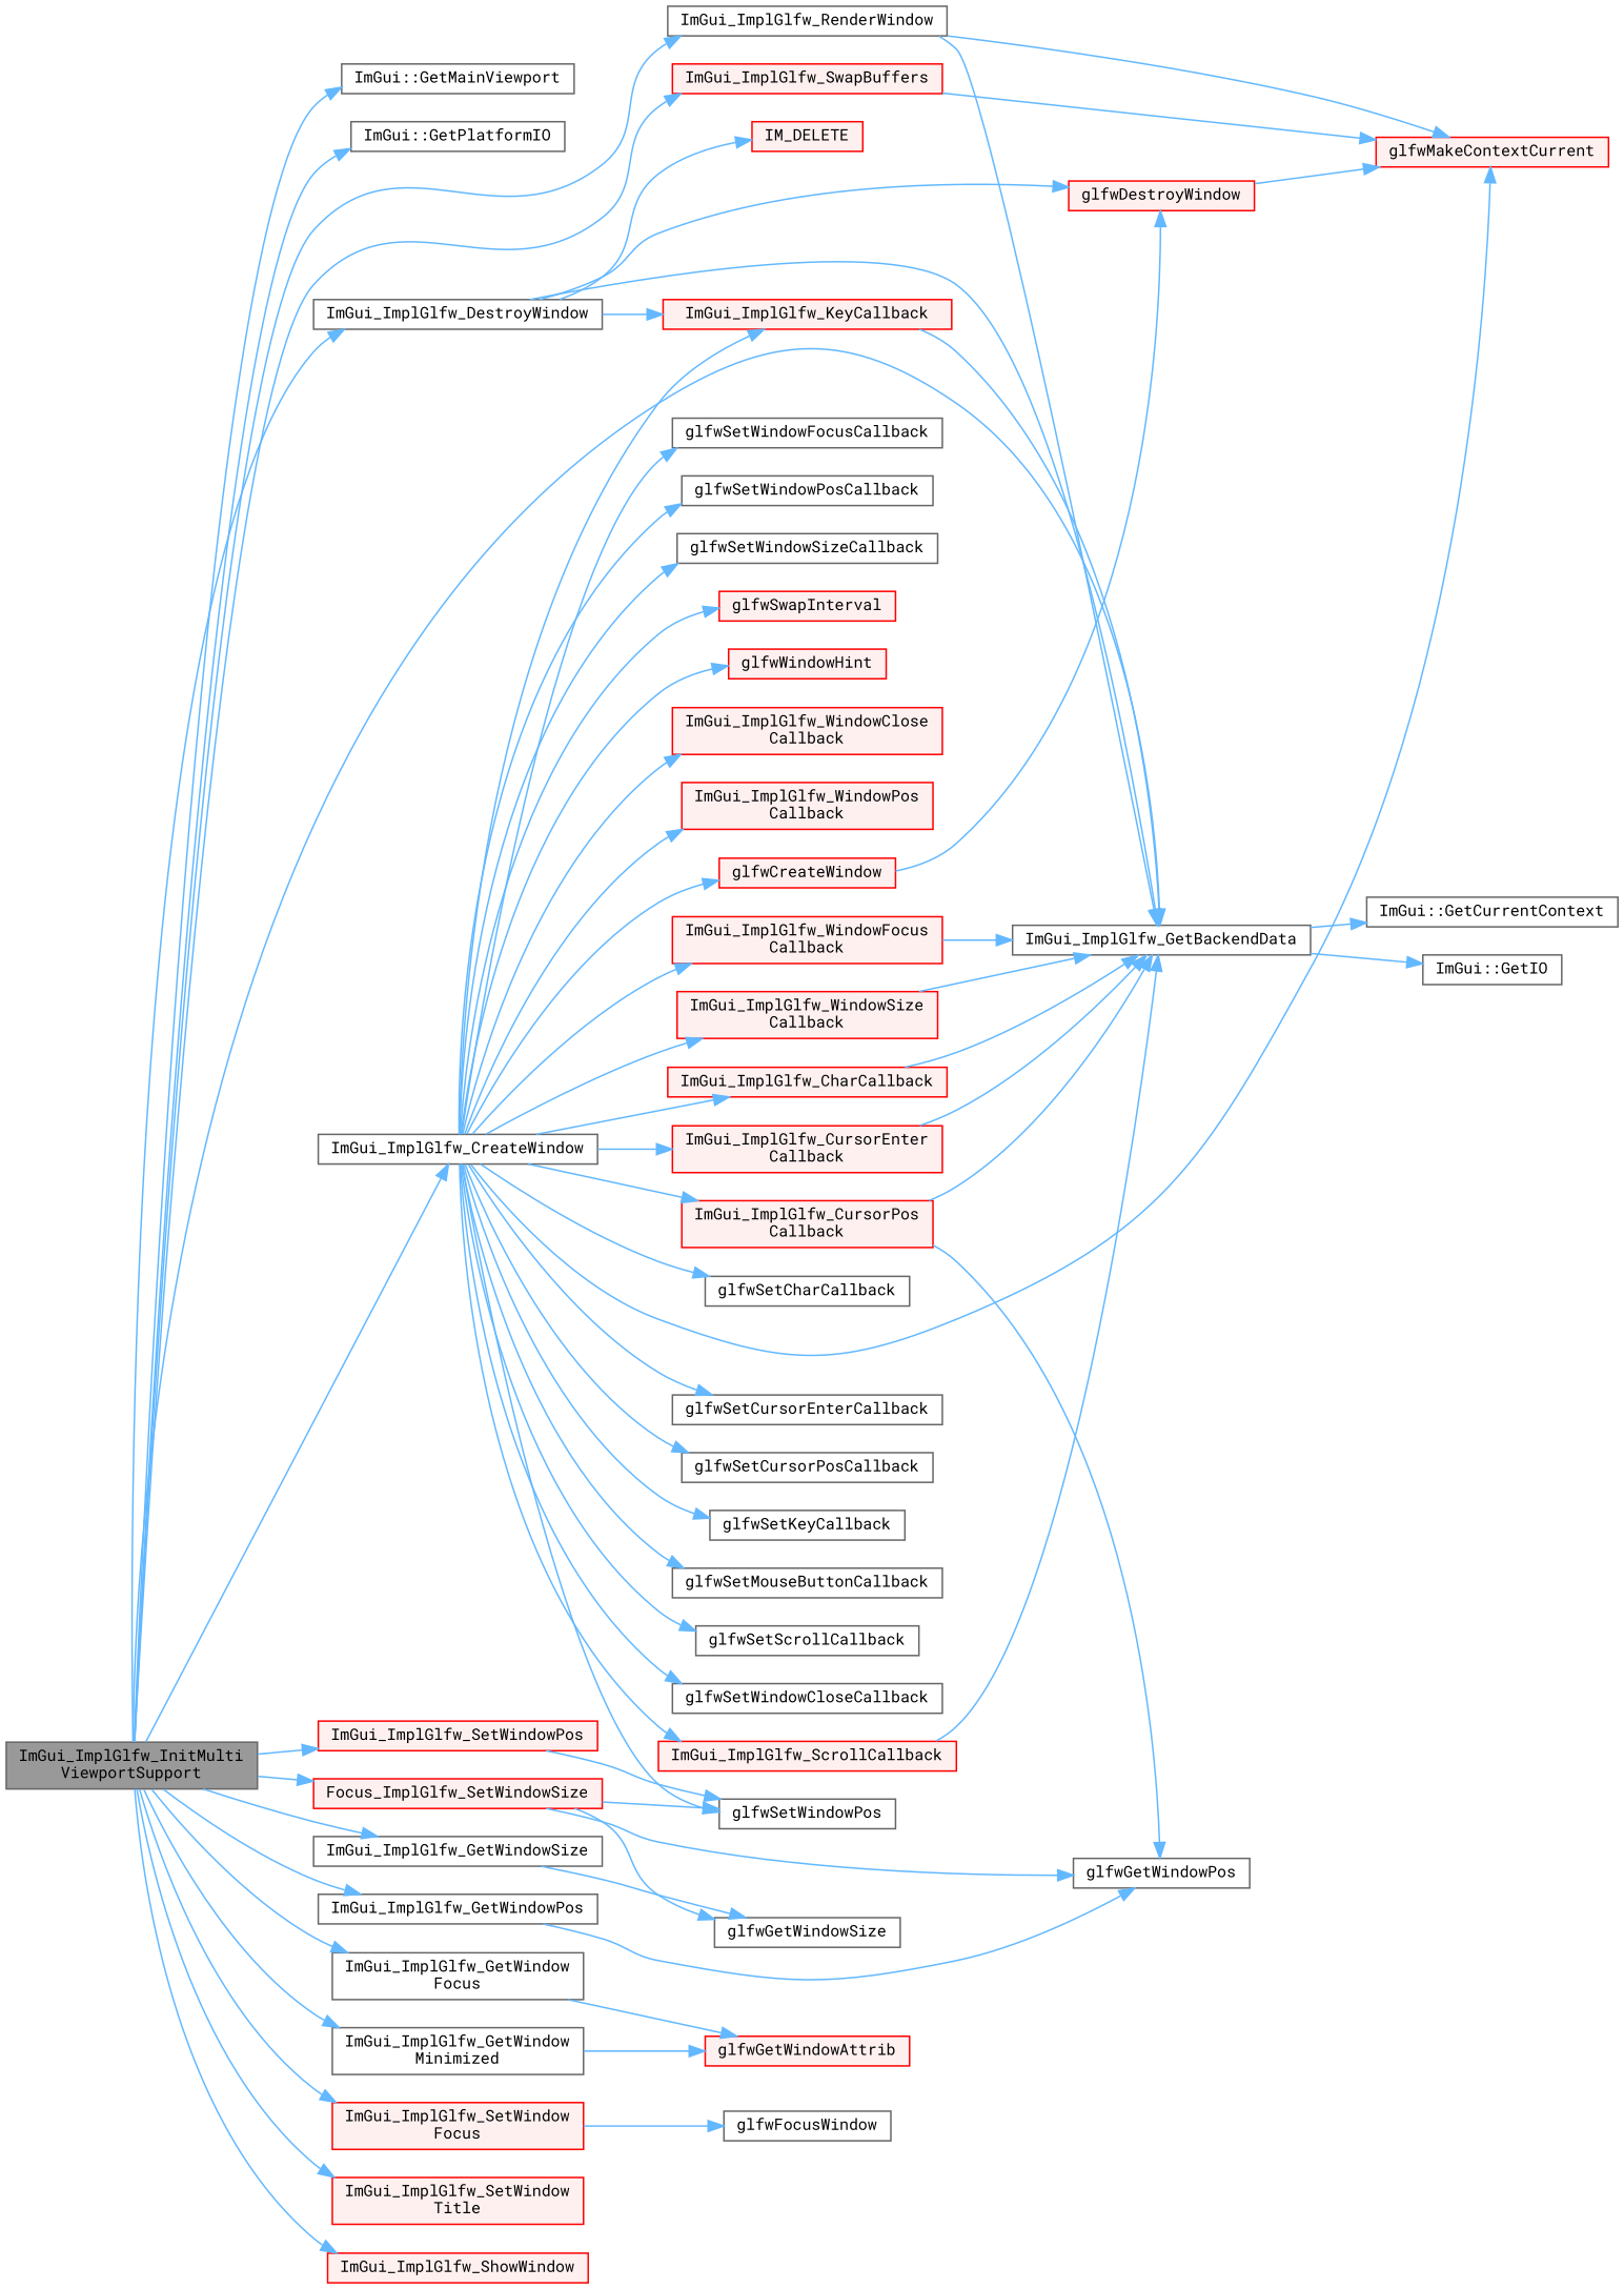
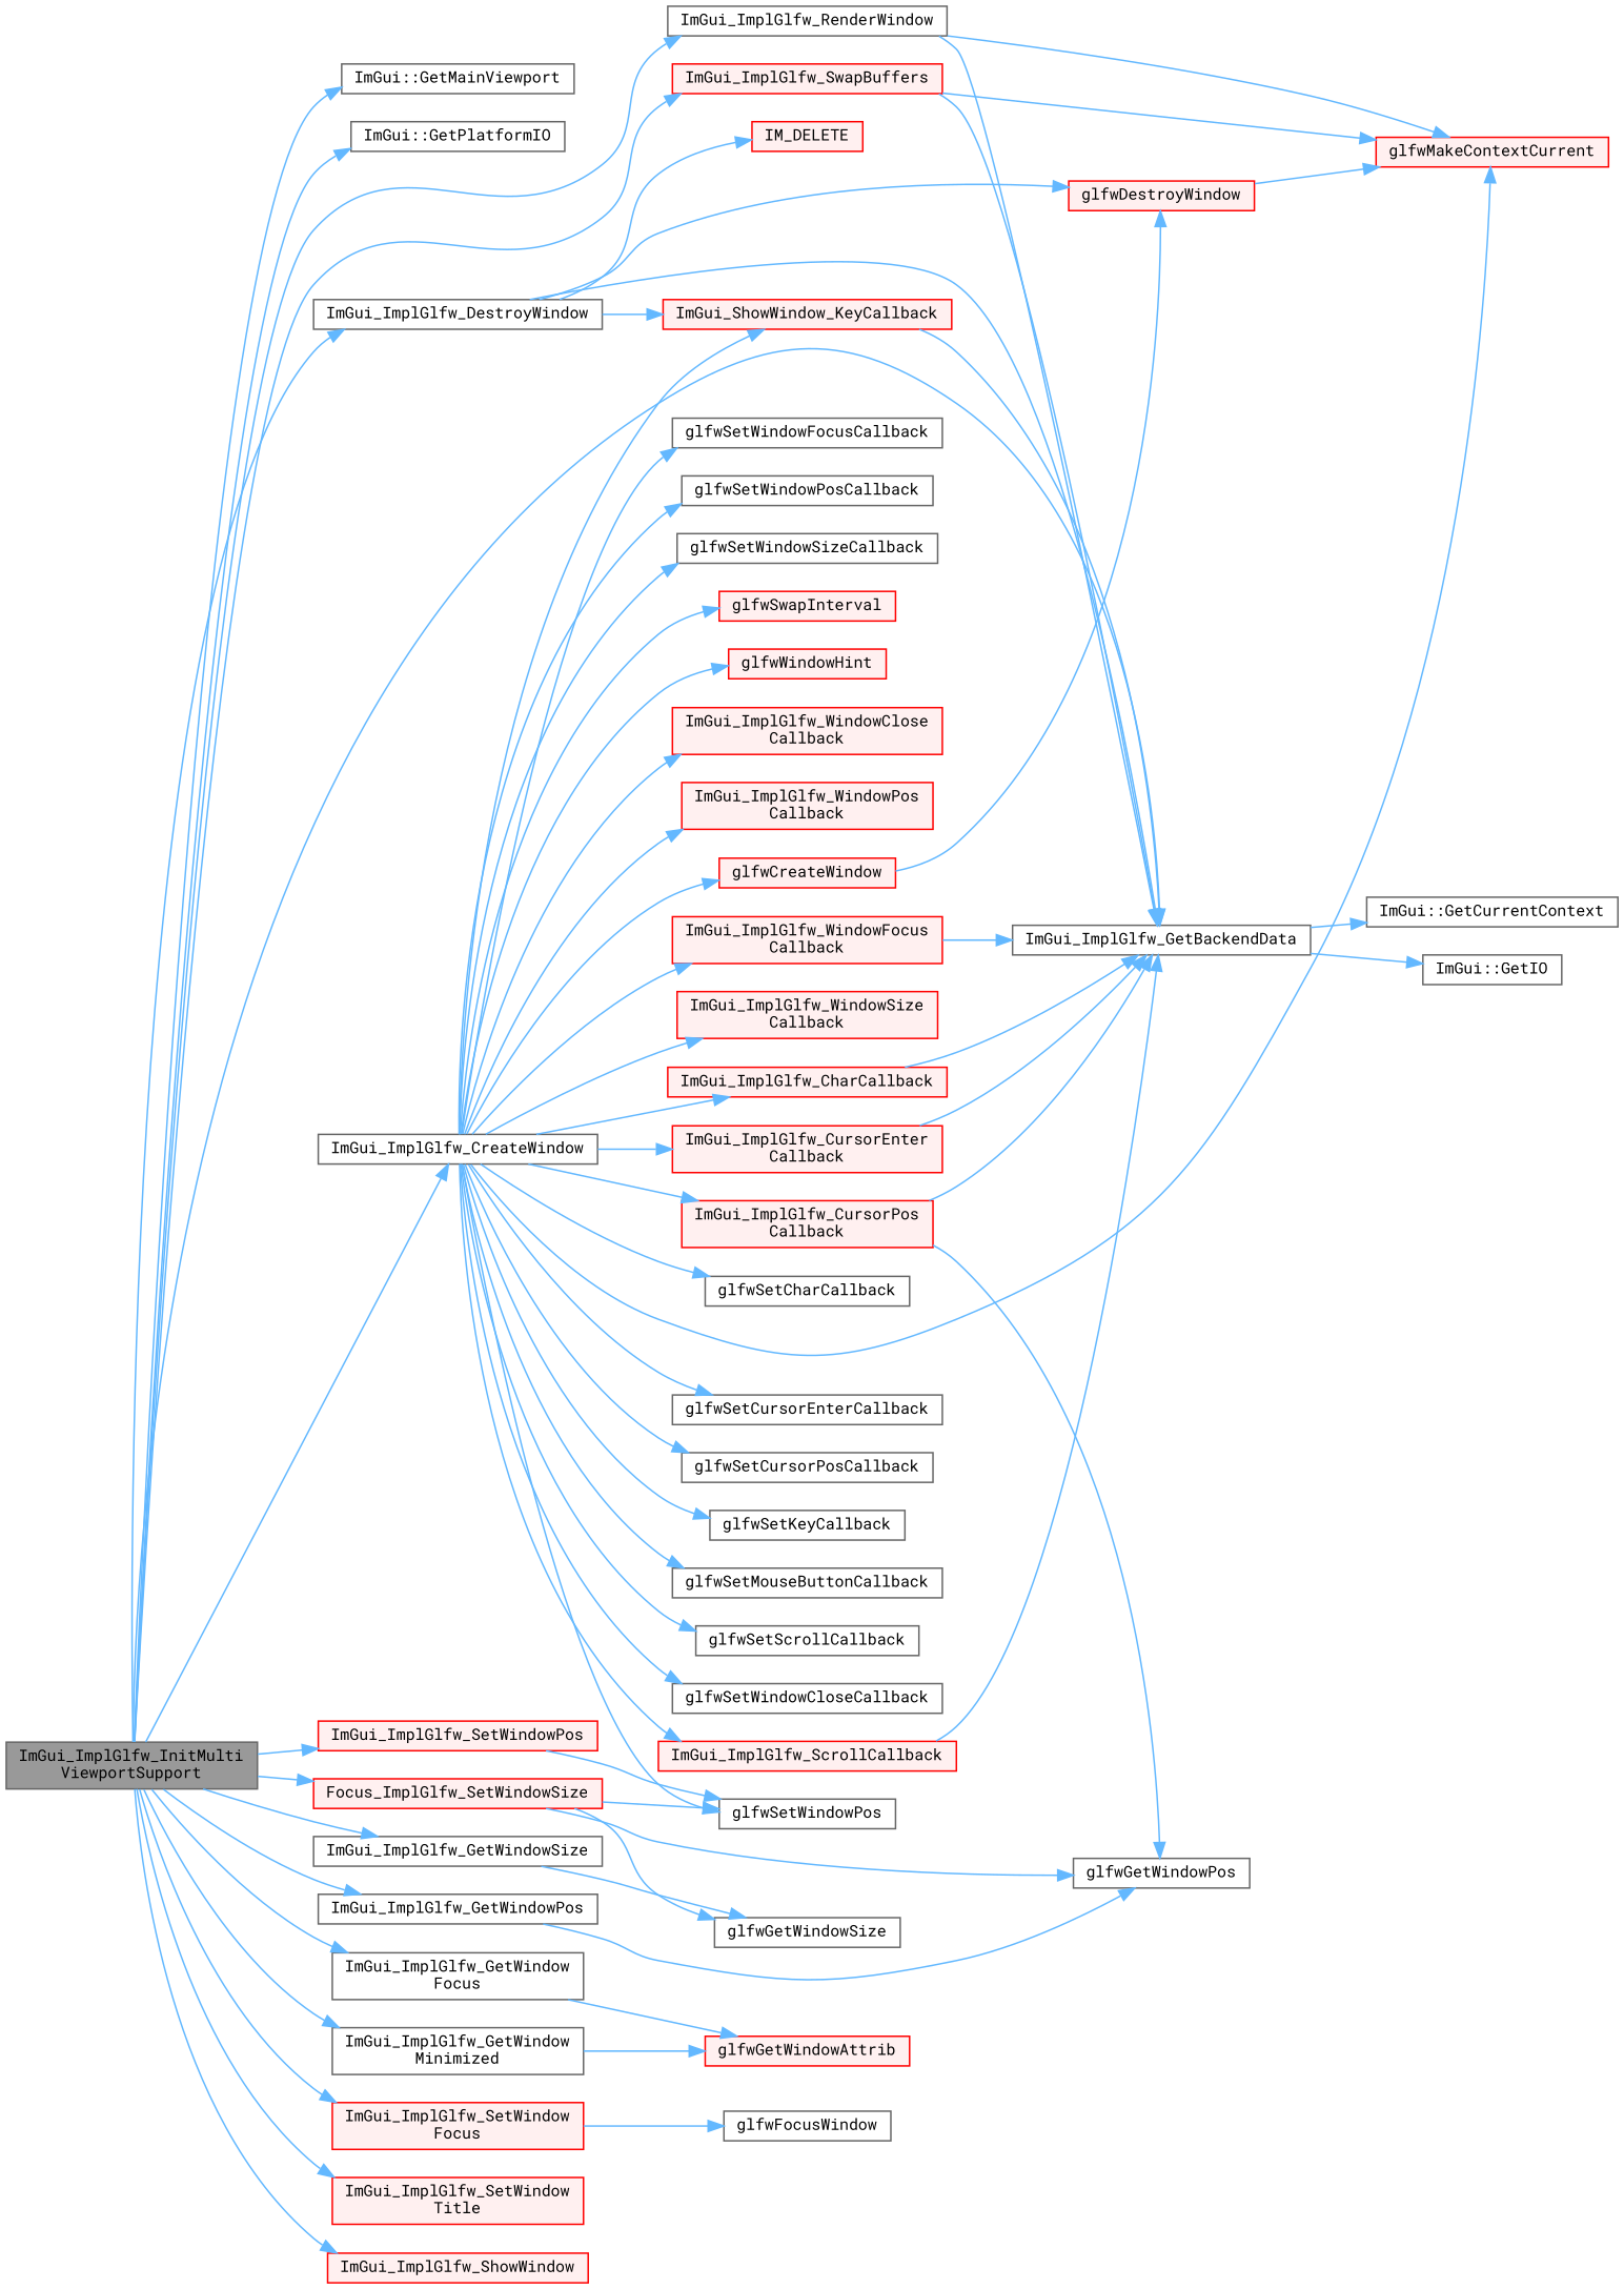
  digraph {
    fontname="Roboto Mono"
    rankdir=LR
    node [color=grey40 fillcolor=white fontname="Roboto Mono" fontsize=10 shape=box style=filled]
    edge [color=steelblue1 fontname="Roboto Mono" fontsize=10 labelfontname=Helvetica labelfontsize=10 style=solid]
    n1 [color=gray40 fillcolor=grey60 fontcolor=black height=0.2 label="ImGui_ImplGlfw_InitMulti\lViewportSupport" width=0.4]
    n2 [height=0.2 label="ImGui::GetMainViewport" width=0.4]
    n3 [height=0.2 label="ImGui::GetPlatformIO" width=0.4]
    n4 [height=0.2 label=ImGui_ImplGlfw_CreateWindow width=0.4]
    n5 [height=0.2 label=ImGui_ImplGlfw_GetBackendData width=0.4]
    n6 [height=0.2 label=ImGui_ImplGlfw_DestroyWindow width=0.4]
    n7 [height=0.2 label="ImGui_ImplGlfw_GetWindow\lFocus" width=0.4]
    n8 [height=0.2 label="ImGui_ImplGlfw_GetWindow\lMinimized" width=0.4]
    n9 [height=0.2 label=ImGui_ImplGlfw_GetWindowPos width=0.4]
    n10 [height=0.2 label=ImGui_ImplGlfw_GetWindowSize width=0.4]
    n11 [height=0.2 label=ImGui_ImplGlfw_RenderWindow width=0.4]
    n12 [color=red fillcolor="#FFF0F0" height=0.2 label="ImGui_ImplGlfw_SetWindow\lFocus" width=0.4]
    n13 [color=red fillcolor="#FFF0F0" height=0.2 label=ImGui_ImplGlfw_SetWindowPos width=0.4]
    n14 [color=red fillcolor="#FFF0F0" height=0.2 label=Focus_ImplGlfw_SetWindowSize width=0.4]
    n15 [color=red fillcolor="#FFF0F0" height=0.2 label="ImGui_ImplGlfw_SetWindow\lTitle" width=0.4]
    n16 [color=red fillcolor="#FFF0F0" height=0.2 label=ImGui_ImplGlfw_ShowWindow width=0.4]
    n17 [color=red fillcolor="#FFF0F0" height=0.2 label=ImGui_ImplGlfw_SwapBuffers width=0.4]
    n18 [color=red fillcolor="#FFF0F0" height=0.2 label=glfwCreateWindow width=0.4]
    n19 [color=red fillcolor="#FFF0F0" height=0.2 label=glfwMakeContextCurrent width=0.4]
    n20 [height=0.2 label=glfwSetCharCallback width=0.4]
    n21 [height=0.2 label=glfwSetCursorEnterCallback width=0.4]
    n22 [height=0.2 label=glfwSetCursorPosCallback width=0.4]
    n23 [height=0.2 label=glfwSetKeyCallback width=0.4]
    n24 [height=0.2 label=glfwSetMouseButtonCallback width=0.4]
    n25 [height=0.2 label=glfwSetScrollCallback width=0.4]
    n26 [height=0.2 label=glfwSetWindowCloseCallback width=0.4]
    n27 [height=0.2 label=glfwSetWindowFocusCallback width=0.4]
    n28 [height=0.2 label=glfwSetWindowPos width=0.4]
    n29 [height=0.2 label=glfwSetWindowPosCallback width=0.4]
    n30 [height=0.2 label=glfwSetWindowSizeCallback width=0.4]
    n31 [color=red fillcolor="#FFF0F0" height=0.2 label=glfwSwapInterval width=0.4]
    n32 [color=red fillcolor="#FFF0F0" height=0.2 label=glfwWindowHint width=0.4]
    n33 [color=red fillcolor="#FFF0F0" height=0.2 label=ImGui_ImplGlfw_CharCallback width=0.4]
    n34 [color=red fillcolor="#FFF0F0" height=0.2 label="ImGui_ImplGlfw_CursorEnter\lCallback" width=0.4]
    n35 [color=red fillcolor="#FFF0F0" height=0.2 label="ImGui_ImplGlfw_CursorPos\lCallback" width=0.4]
-   n36 [color=red fillcolor="#FFF0F0" height=0.2 label=ImGui_ImplGlfw_KeyCallback width=0.4]
+   n36 [color=red fillcolor="#FFF0F0" height=0.2 label=ImGui_ShowWindow_KeyCallback width=0.4]
    n37 [color=red fillcolor="#FFF0F0" height=0.2 label=ImGui_ImplGlfw_ScrollCallback width=0.4]
    n38 [color=red fillcolor="#FFF0F0" height=0.2 label="ImGui_ImplGlfw_WindowClose\lCallback" width=0.4]
    n39 [color=red fillcolor="#FFF0F0" height=0.2 label="ImGui_ImplGlfw_WindowFocus\lCallback" width=0.4]
    n40 [color=red fillcolor="#FFF0F0" height=0.2 label="ImGui_ImplGlfw_WindowPos\lCallback" width=0.4]
    n41 [color=red fillcolor="#FFF0F0" height=0.2 label="ImGui_ImplGlfw_WindowSize\lCallback" width=0.4]
    n42 [height=0.2 label="ImGui::GetCurrentContext" width=0.4]
    n43 [height=0.2 label="ImGui::GetIO" width=0.4]
    n44 [color=red fillcolor="#FFF0F0" height=0.2 label=glfwDestroyWindow width=0.4]
    n45 [color=red fillcolor="#FFF0F0" height=0.2 label=IM_DELETE width=0.4]
    n46 [color=red fillcolor="#FFF0F0" height=0.2 label=glfwGetWindowAttrib width=0.4]
    n47 [height=0.2 label=glfwGetWindowPos width=0.4]
    n48 [height=0.2 label=glfwGetWindowSize width=0.4]
    n49 [height=0.2 label=glfwFocusWindow width=0.4]
    n1 -> n2
    n1 -> n3
    n1 -> n4
    n1 -> n5
    n1 -> n6
    n1 -> n7
    n1 -> n8
    n1 -> n9
    n1 -> n10
    n1 -> n11
    n1 -> n12
    n1 -> n13
    n1 -> n14
    n1 -> n15
    n1 -> n16
    n1 -> n17
    n4 -> n18
    n4 -> n19
    n4 -> n20
    n4 -> n21
    n4 -> n22
    n4 -> n23
    n4 -> n24
    n4 -> n25
    n4 -> n26
    n4 -> n27
    n4 -> n28
    n4 -> n29
    n4 -> n30
    n4 -> n31
    n4 -> n32
    n4 -> n33
    n4 -> n34
    n4 -> n35
    n4 -> n36
    n4 -> n37
    n4 -> n38
    n4 -> n39
    n4 -> n40
    n4 -> n41
    n5 -> n42
    n5 -> n43
    n6 -> n5
    n6 -> n36
    n6 -> n44
    n6 -> n45
    n7 -> n46
    n8 -> n46
    n9 -> n47
    n10 -> n48
    n11 -> n5
    n11 -> n19
    n12 -> n49
    n13 -> n28
    n14 -> n28
    n14 -> n47
    n14 -> n48
-   n41 -> n5
+   n17 -> n5
    n17 -> n19
    n18 -> n44
    n33 -> n5
    n34 -> n5
    n35 -> n5
    n35 -> n47
    n36 -> n5
    n37 -> n5
    n39 -> n5
    n44 -> n19
  }
